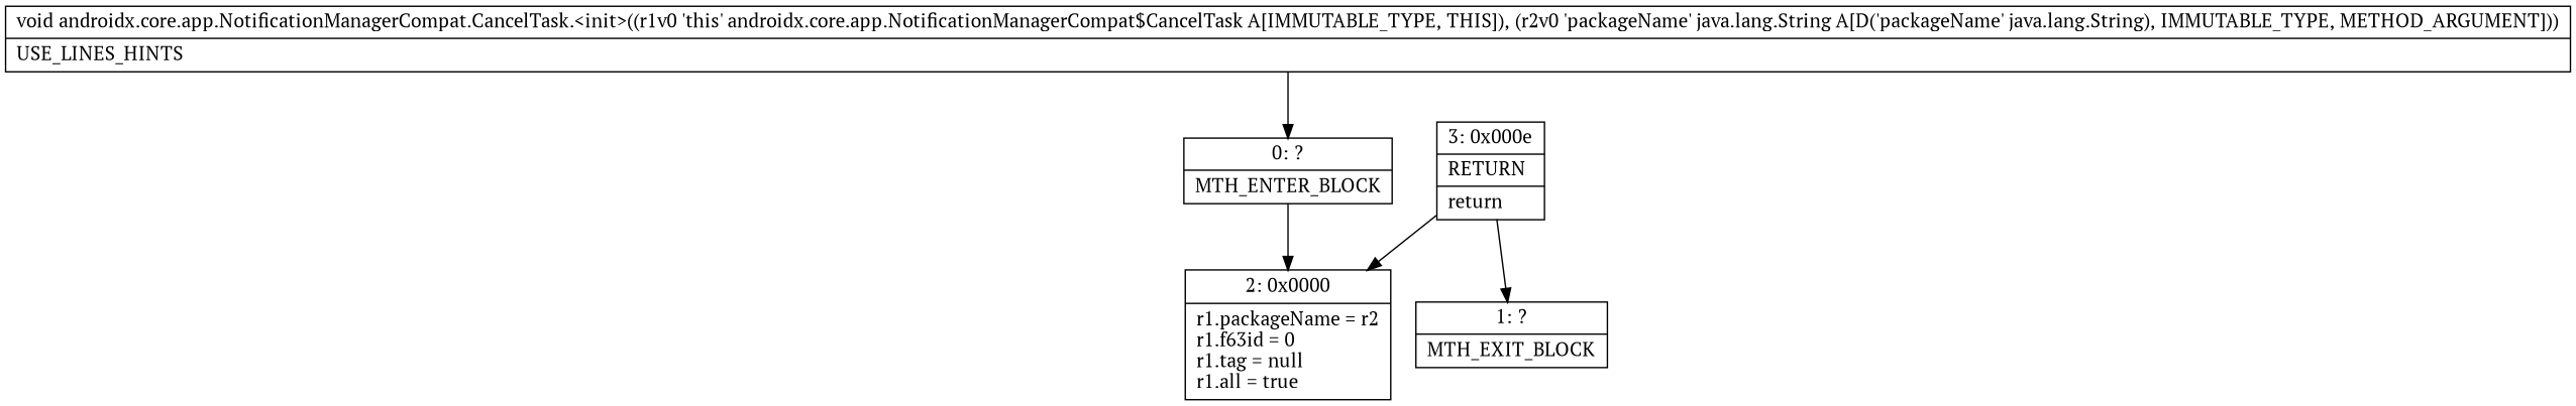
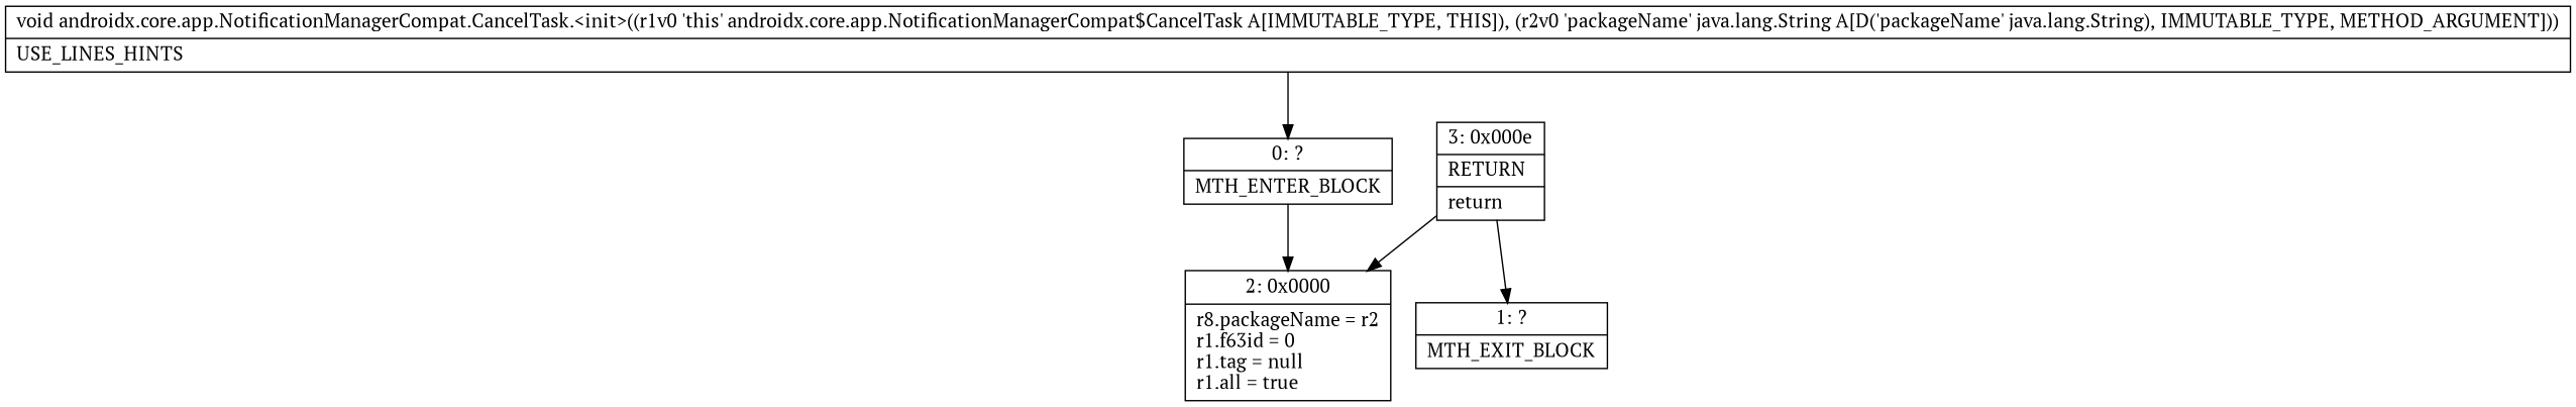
  digraph {
    fontname="PT Serif"
    node [fontname="PT Serif" shape=record]
    edge [fontname="PT Serif"]
    n1 [label="{0\:\ ?|MTH_ENTER_BLOCK\l}"]
-   n2 [label="{2\:\ 0x0000|r1.packageName = r2\lr1.f63id = 0\lr1.tag = null\lr1.all = true\l}"]
+   n2 [label="{2\:\ 0x0000|r8.packageName = r2\lr1.f63id = 0\lr1.tag = null\lr1.all = true\l}"]
    n3 [label="{3\:\ 0x000e|RETURN\l|return\l}"]
    n4 [label="{1\:\ ?|MTH_EXIT_BLOCK\l}"]
    n5 [label="{void androidx.core.app.NotificationManagerCompat.CancelTask.\<init\>((r1v0 'this' androidx.core.app.NotificationManagerCompat$CancelTask A[IMMUTABLE_TYPE, THIS]), (r2v0 'packageName' java.lang.String A[D('packageName' java.lang.String), IMMUTABLE_TYPE, METHOD_ARGUMENT]))  | USE_LINES_HINTS\l}"]
    n1 -> n2
    n3 -> n2
    n3 -> n4
    n5 -> n1
  }
